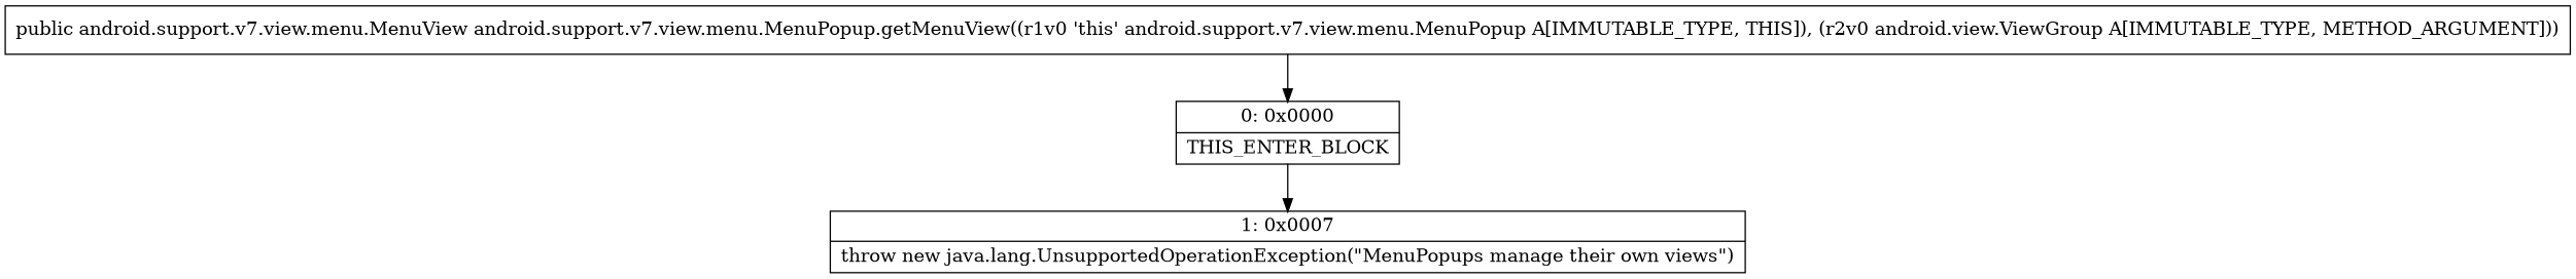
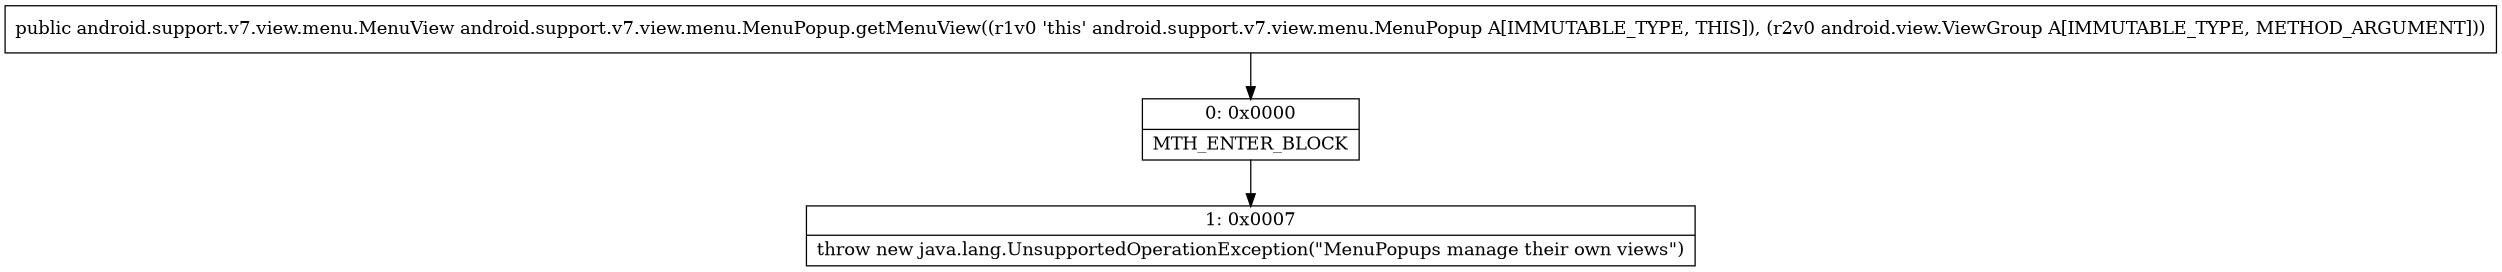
  digraph {
    node [shape=record]
-   n1 [label="{0\:\ 0x0000|THIS_ENTER_BLOCK\l}"]
+   n1 [label="{0\:\ 0x0000|MTH_ENTER_BLOCK\l}"]
    n2 [label="{1\:\ 0x0007|throw new java.lang.UnsupportedOperationException(\"MenuPopups manage their own views\")\l}"]
    n3 [label="{public android.support.v7.view.menu.MenuView android.support.v7.view.menu.MenuPopup.getMenuView((r1v0 'this' android.support.v7.view.menu.MenuPopup A[IMMUTABLE_TYPE, THIS]), (r2v0 android.view.ViewGroup A[IMMUTABLE_TYPE, METHOD_ARGUMENT])) }"]
    n1 -> n2
    n3 -> n1
  }
